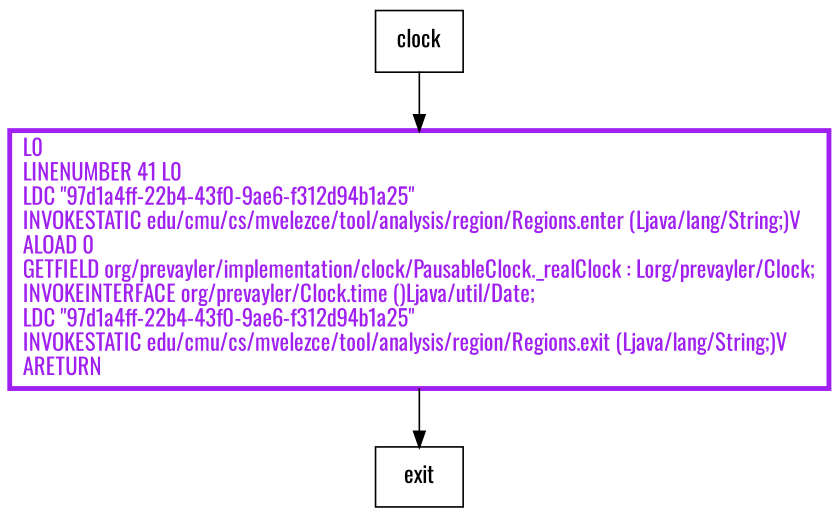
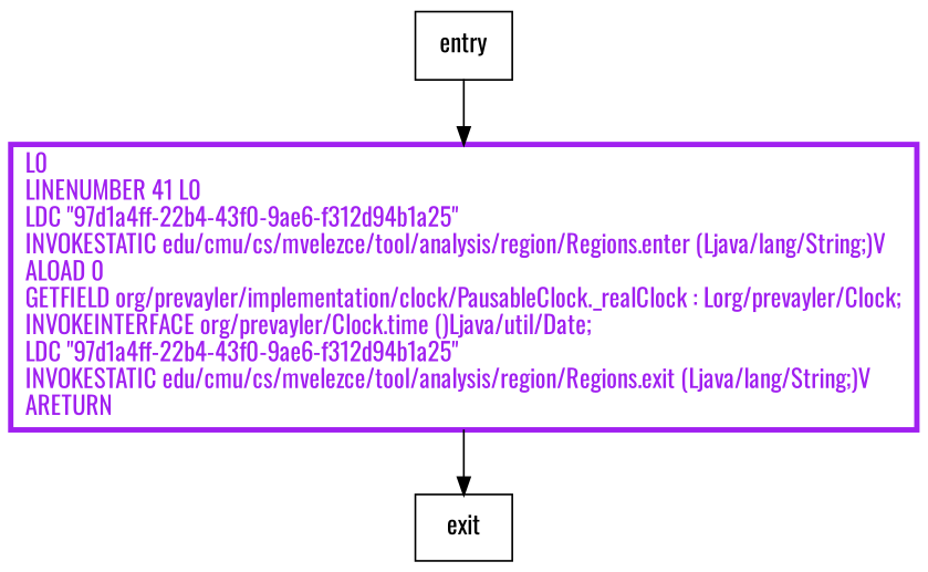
  digraph {
    fontname=Oswald
    node [shape=record fontname=Oswald]
    edge [fontname=Oswald]
    n1 [color=purple fontcolor=purple label="L0\lLINENUMBER 41 L0\lLDC \"97d1a4ff-22b4-43f0-9ae6-f312d94b1a25\"\lINVOKESTATIC edu/cmu/cs/mvelezce/tool/analysis/region/Regions.enter (Ljava/lang/String;)V\lALOAD 0\lGETFIELD org/prevayler/implementation/clock/PausableClock._realClock : Lorg/prevayler/Clock;\lINVOKEINTERFACE org/prevayler/Clock.time ()Ljava/util/Date;\lLDC \"97d1a4ff-22b4-43f0-9ae6-f312d94b1a25\"\lINVOKESTATIC edu/cmu/cs/mvelezce/tool/analysis/region/Regions.exit (Ljava/lang/String;)V\lARETURN\l" penwidth=3]
    exit
-   entry [label=clock]
+   entry
    n1 -> exit
    entry -> n1
  }
